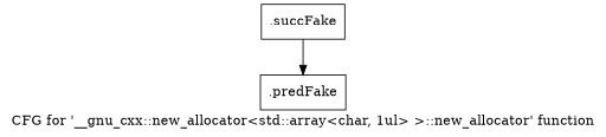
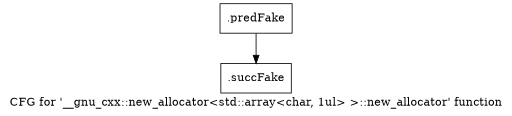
  digraph {
    label="CFG for '__gnu_cxx::new_allocator\<std::array\<char, 1ul\> \>::new_allocator' function"
    node [shape=record]
    n1 [label="{.predFake}"]
    n2 [filename="/home/akhilkushe/Xilinx/Vitis_HLS/2021.2/tps/lnx64/gcc-6.2.0/lib/gcc/x86_64-pc-linux-gnu/6.2.0/../../../../include/c++/6.2.0/ext/new_allocator.h" label="{.succFake}" linenumber=79]
-   n2 -> n1 [execusionnum=1 filename="/home/akhilkushe/Xilinx/Vitis_HLS/2021.2/tps/lnx64/gcc-6.2.0/lib/gcc/x86_64-pc-linux-gnu/6.2.0/../../../../include/c++/6.2.0/ext/new_allocator.h"]
+   n1 -> n2 [execusionnum=1 filename="/home/akhilkushe/Xilinx/Vitis_HLS/2021.2/tps/lnx64/gcc-6.2.0/lib/gcc/x86_64-pc-linux-gnu/6.2.0/../../../../include/c++/6.2.0/ext/new_allocator.h"]
  }
